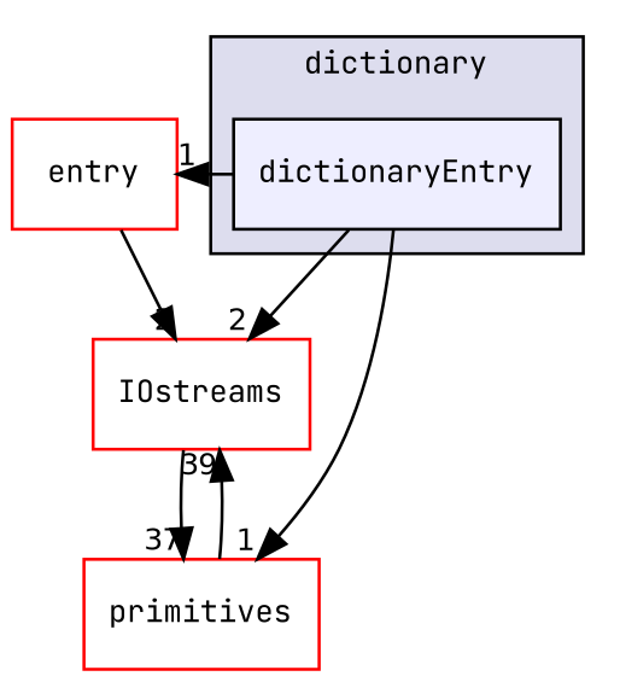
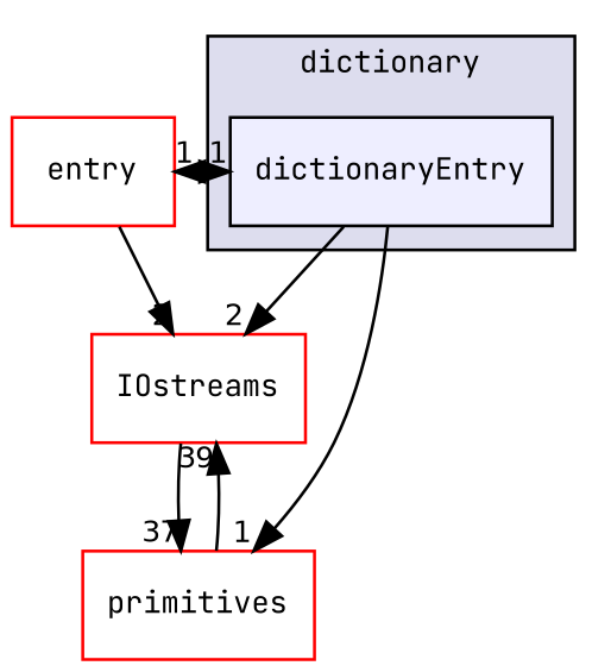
  digraph {
    compound=true
    fontname="JetBrains Mono"
    node [fontname="JetBrains Mono" fontsize=10 shape=box color=red]
    edge [fontname="JetBrains Mono" headlabel=1 labeldistance=1.5 labelfontname=Helvetica labelfontsize=10]
    n1 [fillcolor="#eeeeff" label=dictionaryEntry pencolor=black style=filled color=""]
    n2 [label=entry]
    n3 [label=IOstreams]
    n4 [label=primitives]
    subgraph cluster_1 {
      bgcolor="#ddddee"
      fontsize=10
      label=dictionary
      pencolor=black
      n1
    }
    n1 -> n2
    n1 -> n3 [headlabel=2]
    n1 -> n4
+   n2 -> n1
    n2 -> n3 [headlabel=2]
    n3 -> n4 [headlabel=37]
    n4 -> n3 [headlabel=39]
  }
